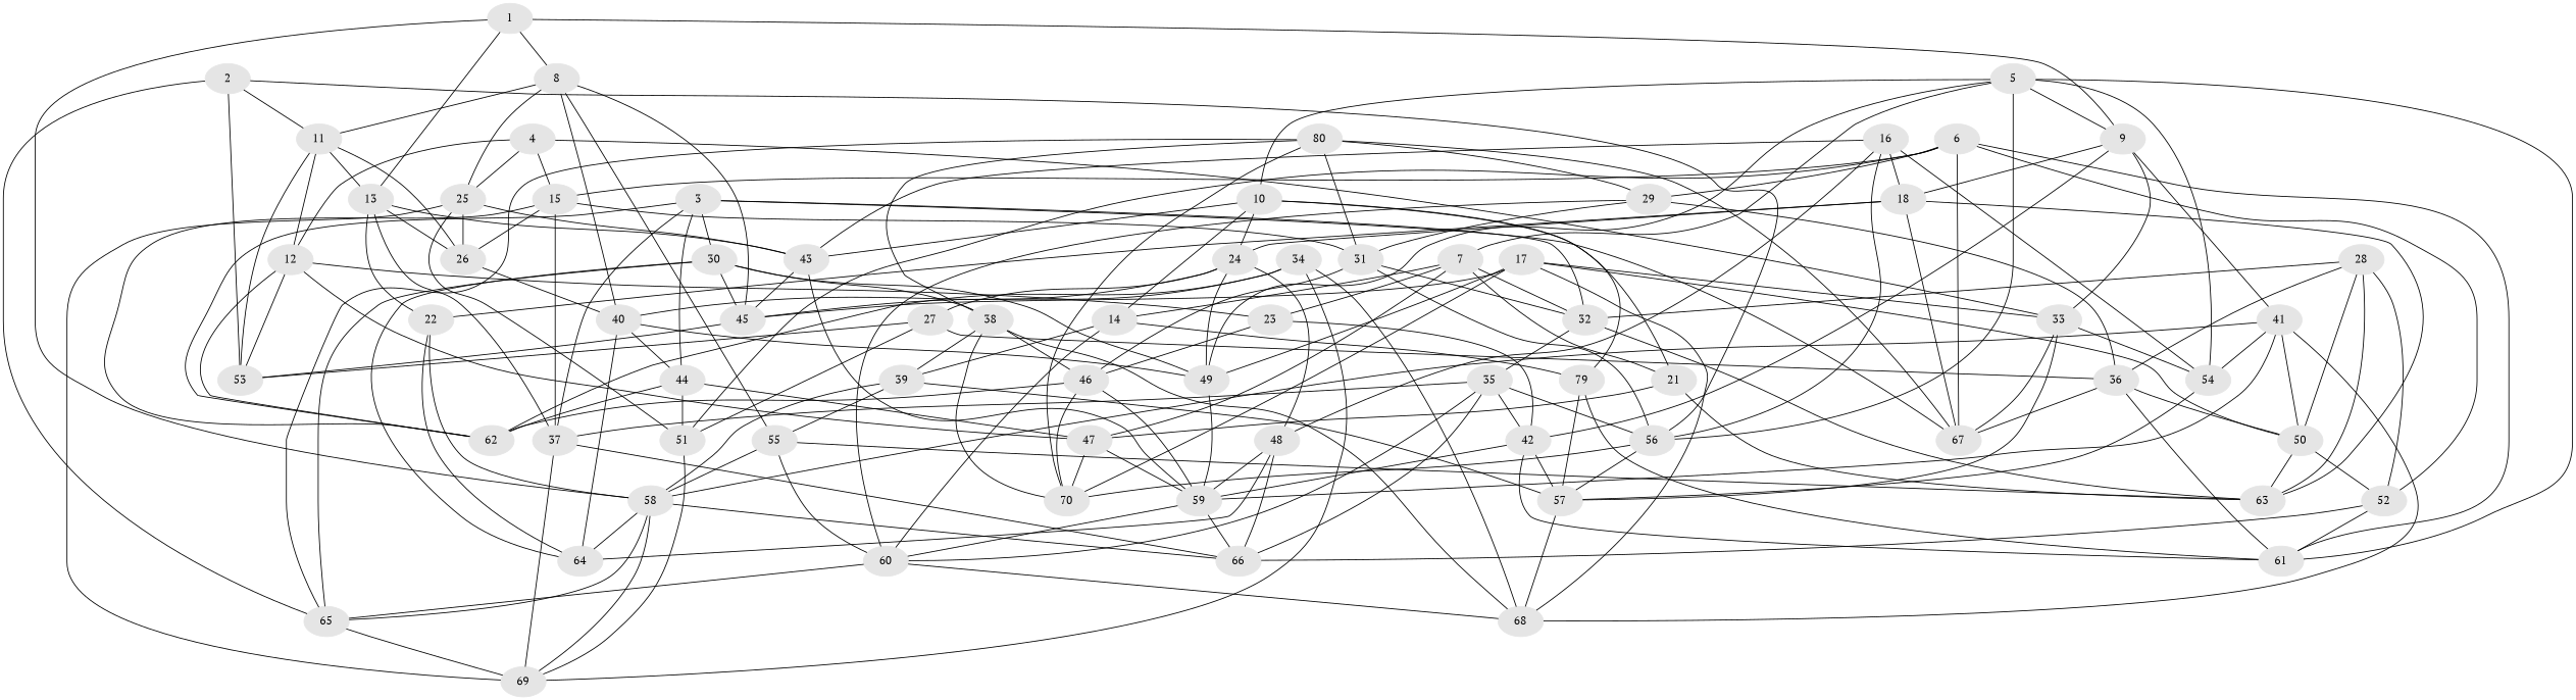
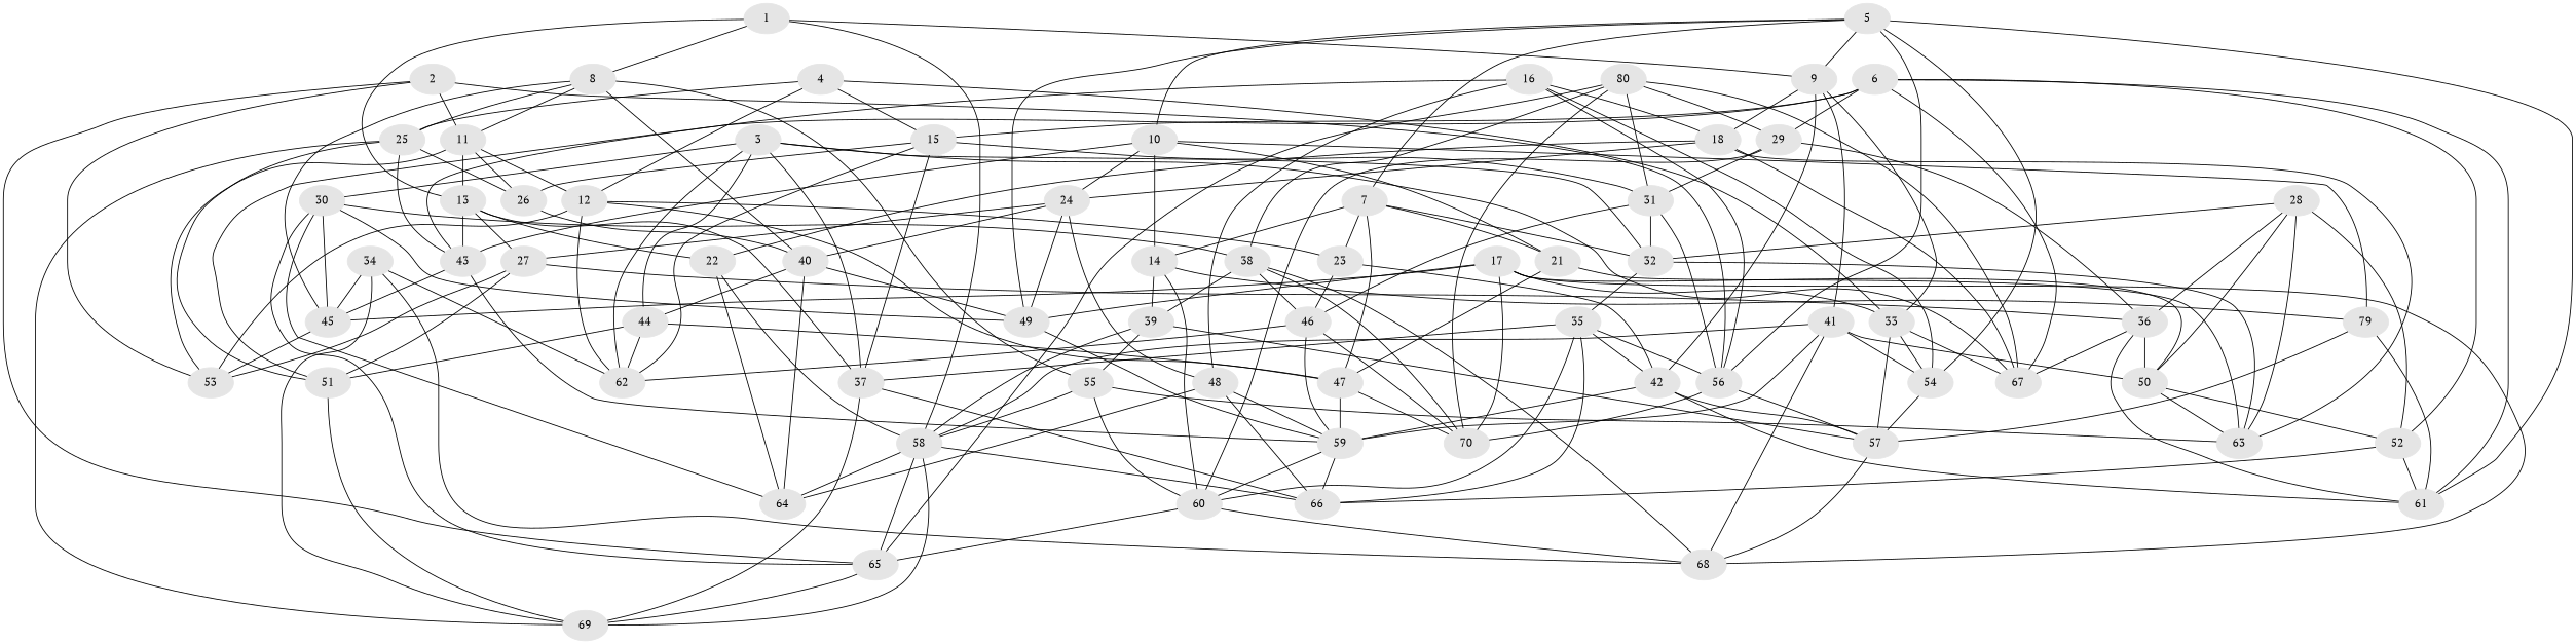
  graph {
    fontname="PT Serif"
    node [color=gray90 fontname="PT Serif" style=filled]
    edge [fontname="PT Serif" weight=1.0]
    1
    8
    9
    13
    58
    11
    25
    40
    45
    55
    33
    18
    41
    42
    37
    43
    22
    27
    65
    64
    69
    66
    2
    53
    56
    12
    26
    70
    57
    3
    30
    32
    44
    62
    67
    49
    38
    63
    35
    51
    47
    4
    15
    23
    31
    54
    5
    7
    10
    61
    14
    21
    n53 [label=79]
    24
    59
    6
    29
    52
    60
    36
    39
    46
    50
    68
    48
    16
    17
    n68 [label=80]
    28
    34
    1 -- 8
    1 -- 9
    1 -- 13
    1 -- 58
    8 -- 11
    8 -- 25
    8 -- 40
    8 -- 45
    8 -- 55
    9 -- 33
    9 -- 18
    9 -- 41
    9 -- 42
    13 -- 37
    13 -- 43
    13 -- 22
-   13 -- 26
+   13 -- 27
    58 -- 65
    58 -- 64 [weight=2.0]
    58 -- 69
    58 -- 66
    11 -- 13
    11 -- 53
    11 -- 12
    11 -- 26
    25 -- 43
    25 -- 69
    25 -- 26
    25 -- 51
    40 -- 64
    40 -- 44
    40 -- 49
    45 -- 53
    55 -- 58
    55 -- 63
    55 -- 60 [weight=2.0]
    33 -- 57
    33 -- 67
    33 -- 54
    18 -- 22
    18 -- 67
    18 -- 63
    18 -- 24
    41 -- 58
    41 -- 54
    41 -- 59
    41 -- 50
    41 -- 68
    42 -- 57
    42 -- 61
    42 -- 59
    37 -- 69
    37 -- 66
    43 -- 45
    43 -- 59
    22 -- 58
    22 -- 64
    27 -- 53 [weight=2.0]
    27 -- 51
    27 -- 36
    65 -- 69
    2 -- 11
    2 -- 65
    2 -- 53
    2 -- 56
    56 -- 70
    56 -- 57
    12 -- 53
    12 -- 62
    12 -- 47
    12 -- 23
    26 -- 40
    57 -- 68
    3 -- 37
    3 -- 30
    3 -- 32
    3 -- 44
    3 -- 62
    3 -- 67
    30 -- 45
    30 -- 65
    30 -- 64
    30 -- 49
    30 -- 38
    32 -- 63
    32 -- 35
    44 -- 62
    44 -- 51 [weight=2.0]
    44 -- 47
    49 -- 59
    38 -- 70
    38 -- 39
    38 -- 46
    38 -- 68
    35 -- 42
    35 -- 37
    35 -- 66
    35 -- 56
    35 -- 60
    51 -- 69
    47 -- 70
    47 -- 59
    4 -- 25
    4 -- 33
    4 -- 12
    4 -- 15
    15 -- 37
    15 -- 26
    15 -- 62
    15 -- 31
    23 -- 42
    23 -- 46
    31 -- 56
    31 -- 32
    31 -- 46
    54 -- 57
    5 -- 9
    5 -- 56 [weight=2.0]
    5 -- 49
    5 -- 54
    5 -- 7
    5 -- 10
    5 -- 61
    7 -- 32
    7 -- 47
    7 -- 23
    7 -- 14
    7 -- 21
    10 -- 43
    10 -- 14
    10 -- 21
    10 -- n53
    10 -- 24
    14 -- n53
    14 -- 60 [weight=2.0]
    14 -- 39
    21 -- 63
    21 -- 47
    n53 -- 57
    n53 -- 61
    24 -- 40
    24 -- 27
    24 -- 49
    24 -- 48
    59 -- 66
    59 -- 60
    6 -- 67
    6 -- 51
    6 -- 15
    6 -- 61
    6 -- 29
    6 -- 52
    29 -- 31
    29 -- 60 [weight=2.0]
    29 -- 36
    52 -- 66
    52 -- 61
    60 -- 65
    60 -- 68
    36 -- 67
    36 -- 61
    36 -- 50
    39 -- 58
    39 -- 55
    39 -- 57 [weight=2.0]
    46 -- 70
    46 -- 62
    46 -- 59
    50 -- 63
    50 -- 52
    48 -- 64
    48 -- 66
    48 -- 59 [weight=2.0]
    16 -- 18
    16 -- 43
    16 -- 56
    16 -- 54 [weight=2.0]
    16 -- 48
    17 -- 45
    17 -- 33
    17 -- 70
    17 -- 49
    17 -- 50
    17 -- 68
    n68 -- 65
    n68 -- 70
    n68 -- 67
    n68 -- 38
    n68 -- 31
    n68 -- 29
    28 -- 32
    28 -- 63
    28 -- 52 [weight=2.0]
    28 -- 36
    28 -- 50
    34 -- 45
    34 -- 69
    34 -- 62
    34 -- 68
  }
